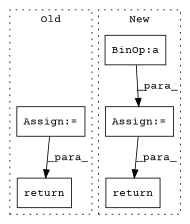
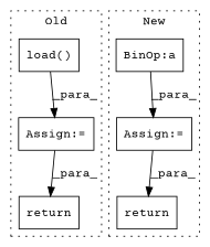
  digraph {
    fontname="Courier Prime"
    node [a=68 l=3 shape=box fontname="Courier Prime"]
    edge [fontname="Courier Prime"]
+   n1 [a=75 l="8,1" label="load()" s="3529,3545"]
    n2 [label="Assign:=" s=3581]
    n3 [a=93 l=7 label=return s=4264]
    n4 [a=93 l=7 label=return s=4127]
    n5 [label="Assign:=" s=3887]
    n6 [a=82 label="BinOp:a" s=3895]
    subgraph cluster_1 {
      label=Old
      style=dotted
+     n1
      n2
      n3
    }
    subgraph cluster_2 {
      label=New
      style=dotted
      n4
      n5
      n6
    }
+   n1 -> n2 [label=_para_]
    n2 -> n3 [label=_para_]
    n5 -> n4 [label=_para_]
    n6 -> n5 [label=_para_]
  }
